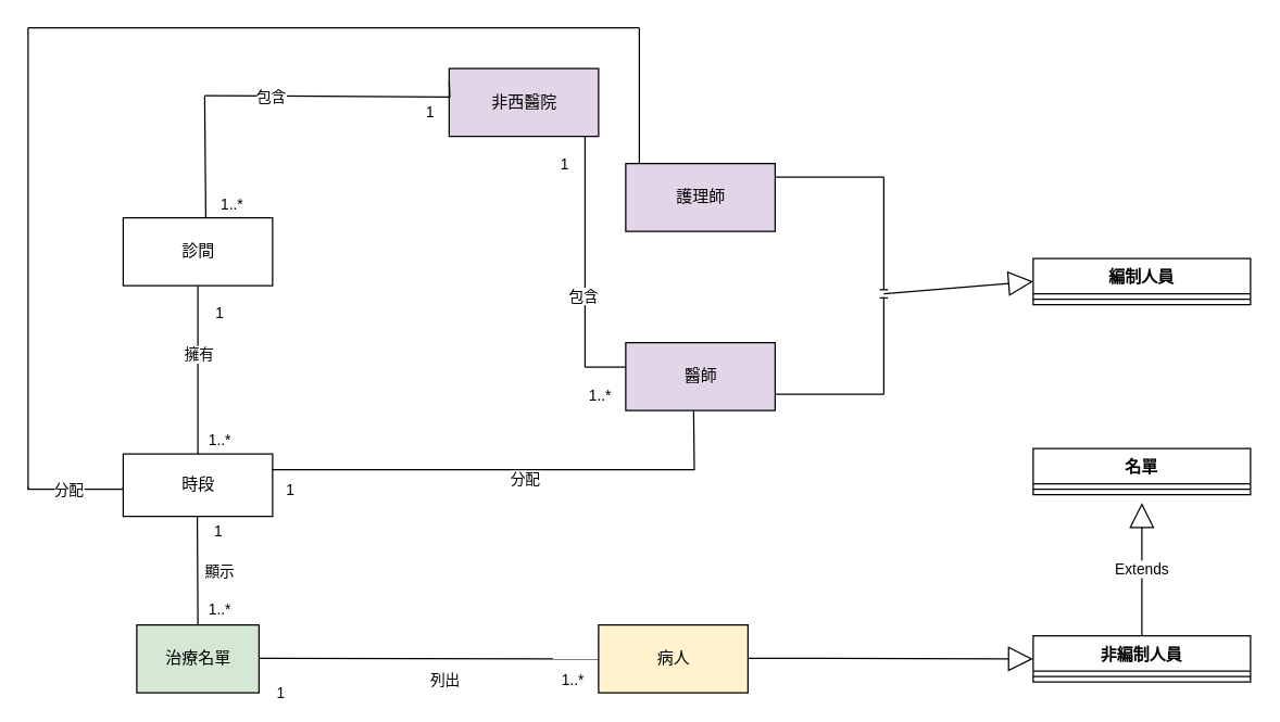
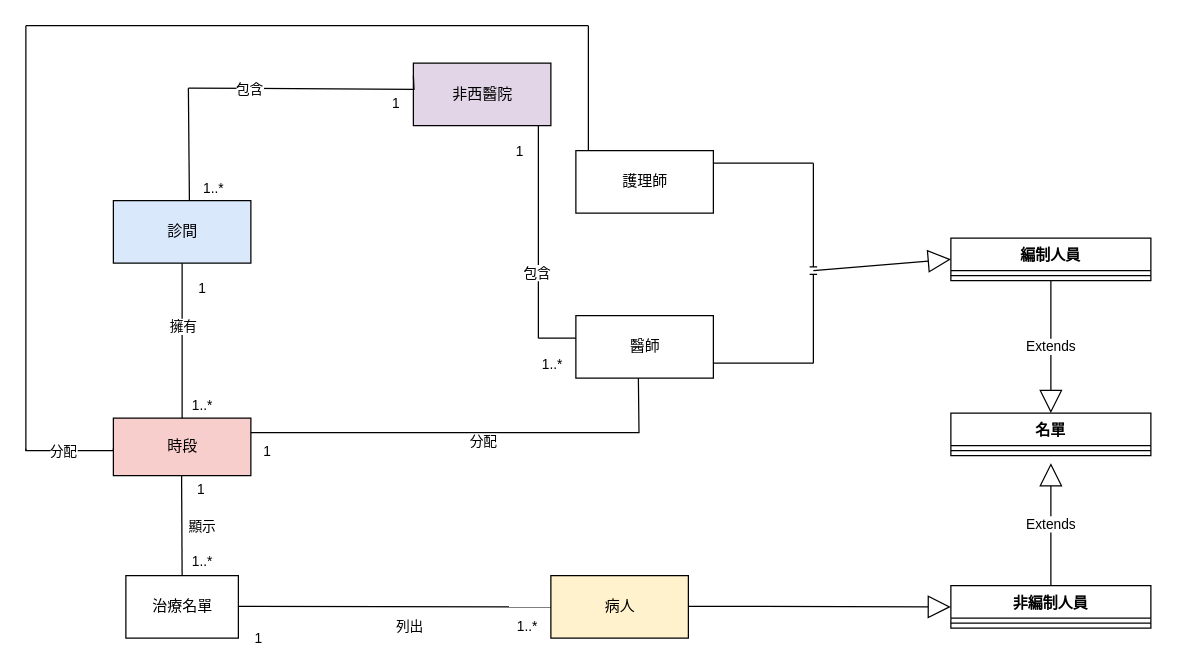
  <mxCell id="0" />
  <mxCell id="1" parent="0" />
  <mxCell id="2" value="非西醫院" style="html=1;fillColor=#e1d5e7;" vertex="1" parent="1"><mxGeometry x="330" y="50" width="110" height="50" as="geometry" /></mxCell>
- <mxCell id="3" value="診間" style="html=1;" vertex="1" parent="1"><mxGeometry x="90" y="160" width="110" height="50" as="geometry" /></mxCell>
- <mxCell id="4" value="時段" style="html=1;" vertex="1" parent="1"><mxGeometry x="90" y="334" width="110" height="46" as="geometry" /></mxCell>
- <mxCell id="5" value="醫師" style="html=1;fillColor=#e1d5e7;" vertex="1" parent="1"><mxGeometry x="460" y="252" width="110" height="50" as="geometry" /></mxCell>
- <mxCell id="6" value="治療名單" style="html=1;fillColor=#d5e8d4;" vertex="1" parent="1"><mxGeometry x="100" y="460" width="90" height="50" as="geometry" /></mxCell>
- <mxCell id="7" value="護理師" style="html=1;fillColor=#e1d5e7;" vertex="1" parent="1"><mxGeometry x="460" y="120" width="110" height="50" as="geometry" /></mxCell>
+ <mxCell id="3" value="診間" style="html=1;fillColor=#dae8fc;" vertex="1" parent="1"><mxGeometry x="90" y="160" width="110" height="50" as="geometry" /></mxCell>
+ <mxCell id="4" value="時段" style="html=1;fillColor=#f8cecc;" vertex="1" parent="1"><mxGeometry x="90" y="334" width="110" height="46" as="geometry" /></mxCell>
+ <mxCell id="5" value="醫師" style="html=1;" vertex="1" parent="1"><mxGeometry x="460" y="252" width="110" height="50" as="geometry" /></mxCell>
+ <mxCell id="6" value="治療名單" style="html=1;" vertex="1" parent="1"><mxGeometry x="100" y="460" width="90" height="50" as="geometry" /></mxCell>
+ <mxCell id="7" value="護理師" style="html=1;" vertex="1" parent="1"><mxGeometry x="460" y="120" width="110" height="50" as="geometry" /></mxCell>
  <mxCell id="8" value="非編制人員" style="swimlane;fontStyle=1;align=center;verticalAlign=top;childLayout=stackLayout;horizontal=1;startSize=26;horizontalStack=0;resizeParent=1;resizeParentMax=0;resizeLast=0;collapsible=1;marginBottom=0;" vertex="1" parent="1"><mxGeometry x="760" y="468" width="160" height="34" as="geometry"><mxRectangle x="440" y="200" width="80" height="26" as="alternateBounds" /></mxGeometry></mxCell>
  <mxCell id="9" value="" style="line;strokeWidth=1;fillColor=none;align=left;verticalAlign=middle;spacingTop=-1;spacingLeft=3;spacingRight=3;rotatable=0;labelPosition=right;points=[];portConstraint=eastwest;" vertex="1" parent="8"><mxGeometry y="26" width="160" height="8" as="geometry" /></mxCell>
  <mxCell id="10" value="編制人員" style="swimlane;fontStyle=1;align=center;verticalAlign=top;childLayout=stackLayout;horizontal=1;startSize=26;horizontalStack=0;resizeParent=1;resizeParentMax=0;resizeLast=0;collapsible=1;marginBottom=0;" vertex="1" parent="1"><mxGeometry x="760" y="190" width="160" height="34" as="geometry"><mxRectangle x="440" y="200" width="80" height="26" as="alternateBounds" /></mxGeometry></mxCell>
  <mxCell id="11" value="" style="endArrow=block;endSize=16;endFill=0;html=1;rounded=0;shadow=0;sketch=0;strokeWidth=1;jumpStyle=line;entryX=0;entryY=0.5;entryDx=0;entryDy=0;" edge="1" parent="10" target="10"><mxGeometry width="160" relative="1" as="geometry"><mxPoint x="-110" y="26" as="sourcePoint" /><mxPoint x="50" y="26" as="targetPoint" /></mxGeometry></mxCell>
  <mxCell id="12" value="" style="line;strokeWidth=1;fillColor=none;align=left;verticalAlign=middle;spacingTop=-1;spacingLeft=3;spacingRight=3;rotatable=0;labelPosition=right;points=[];portConstraint=eastwest;" vertex="1" parent="10"><mxGeometry y="26" width="160" height="8" as="geometry" /></mxCell>
  <mxCell id="13" value="病人" style="html=1;fillColor=#fff2cc;" vertex="1" parent="1"><mxGeometry x="440" y="460" width="110" height="50" as="geometry" /></mxCell>
  <mxCell id="14" value="名單" style="swimlane;fontStyle=1;align=center;verticalAlign=top;childLayout=stackLayout;horizontal=1;startSize=26;horizontalStack=0;resizeParent=1;resizeParentMax=0;resizeLast=0;collapsible=1;marginBottom=0;" vertex="1" parent="1"><mxGeometry x="760" y="330" width="160" height="34" as="geometry"><mxRectangle x="440" y="200" width="80" height="26" as="alternateBounds" /></mxGeometry></mxCell>
  <mxCell id="15" value="" style="line;strokeWidth=1;fillColor=none;align=left;verticalAlign=middle;spacingTop=-1;spacingLeft=3;spacingRight=3;rotatable=0;labelPosition=right;points=[];portConstraint=eastwest;" vertex="1" parent="14"><mxGeometry y="26" width="160" height="8" as="geometry" /></mxCell>
  <mxCell id="16" value="" style="endArrow=none;html=1;rounded=0;" edge="1" parent="1"><mxGeometry width="50" height="50" relative="1" as="geometry"><mxPoint x="430" y="270" as="sourcePoint" /><mxPoint x="430" y="100" as="targetPoint" /></mxGeometry></mxCell>
  <mxCell id="17" value="1" style="edgeLabel;html=1;align=center;verticalAlign=middle;resizable=0;points=[];" vertex="1" connectable="0" parent="16"><mxGeometry x="0.824" y="1" relative="1" as="geometry"><mxPoint x="-15" y="5" as="offset" /></mxGeometry></mxCell>
  <mxCell id="18" value="1..*" style="edgeLabel;html=1;align=center;verticalAlign=middle;resizable=0;points=[];" vertex="1" connectable="0" parent="16"><mxGeometry x="-0.843" y="1" relative="1" as="geometry"><mxPoint x="11" y="33" as="offset" /></mxGeometry></mxCell>
  <mxCell id="19" value="包含" style="edgeLabel;html=1;align=center;verticalAlign=middle;resizable=0;points=[];" vertex="1" connectable="0" parent="16"><mxGeometry x="-0.372" y="2" relative="1" as="geometry"><mxPoint as="offset" /></mxGeometry></mxCell>
  <mxCell id="20" value="" style="endArrow=none;html=1;rounded=0;" edge="1" parent="1"><mxGeometry width="50" height="50" relative="1" as="geometry"><mxPoint x="430" y="270" as="sourcePoint" /><mxPoint x="460" y="270" as="targetPoint" /></mxGeometry></mxCell>
  <mxCell id="21" value="" style="endArrow=none;html=1;edgeStyle=orthogonalEdgeStyle;rounded=0;shadow=0;sketch=0;strokeWidth=1;jumpStyle=line;" edge="1" parent="1"><mxGeometry relative="1" as="geometry"><mxPoint x="150" y="70" as="sourcePoint" /><mxPoint x="330" y="60" as="targetPoint" /></mxGeometry></mxCell>
  <mxCell id="22" value="1" style="edgeLabel;html=1;align=center;verticalAlign=middle;resizable=0;points=[];" vertex="1" connectable="0" parent="21"><mxGeometry x="0.727" relative="1" as="geometry"><mxPoint y="10" as="offset" /></mxGeometry></mxCell>
  <mxCell id="23" value="包含" style="edgeLabel;html=1;align=center;verticalAlign=middle;resizable=0;points=[];" vertex="1" connectable="0" parent="21"><mxGeometry x="-0.491" relative="1" as="geometry"><mxPoint as="offset" /></mxGeometry></mxCell>
  <mxCell id="24" value="" style="endArrow=none;html=1;edgeStyle=orthogonalEdgeStyle;rounded=0;shadow=0;sketch=0;strokeWidth=1;jumpStyle=line;entryX=0;entryY=0.5;entryDx=0;entryDy=0;" edge="1" parent="1" target="13"><mxGeometry relative="1" as="geometry"><mxPoint x="190" y="484.58" as="sourcePoint" /><mxPoint x="350" y="484.58" as="targetPoint" /></mxGeometry></mxCell>
  <mxCell id="25" value="1" style="edgeLabel;html=1;align=center;verticalAlign=middle;resizable=0;points=[];" vertex="1" connectable="0" parent="24"><mxGeometry x="-0.88" y="3" relative="1" as="geometry"><mxPoint y="28" as="offset" /></mxGeometry></mxCell>
  <mxCell id="26" value="1..*" style="edgeLabel;html=1;align=center;verticalAlign=middle;resizable=0;points=[];" vertex="1" connectable="0" parent="24"><mxGeometry x="0.847" relative="1" as="geometry"><mxPoint y="15" as="offset" /></mxGeometry></mxCell>
  <mxCell id="27" value="列出" style="edgeLabel;html=1;align=center;verticalAlign=middle;resizable=0;points=[];" vertex="1" connectable="0" parent="24"><mxGeometry x="0.095" y="3" relative="1" as="geometry"><mxPoint y="18" as="offset" /></mxGeometry></mxCell>
  <mxCell id="28" value="" style="endArrow=none;html=1;edgeStyle=orthogonalEdgeStyle;rounded=0;shadow=0;sketch=0;strokeWidth=1;jumpStyle=line;exitX=0.553;exitY=0;exitDx=0;exitDy=0;exitPerimeter=0;" edge="1" parent="1" source="3"><mxGeometry relative="1" as="geometry"><mxPoint x="60" y="110" as="sourcePoint" /><mxPoint x="150" y="70" as="targetPoint" /></mxGeometry></mxCell>
  <mxCell id="29" value="1..*" style="edgeLabel;html=1;align=center;verticalAlign=middle;resizable=0;points=[];" vertex="1" connectable="0" parent="28"><mxGeometry x="-0.761" y="2" relative="1" as="geometry"><mxPoint x="21" as="offset" /></mxGeometry></mxCell>
  <mxCell id="30" value="" style="endArrow=none;html=1;edgeStyle=orthogonalEdgeStyle;rounded=0;shadow=0;sketch=0;strokeWidth=1;jumpStyle=line;entryX=0.5;entryY=0;entryDx=0;entryDy=0;" edge="1" parent="1" target="4"><mxGeometry relative="1" as="geometry"><mxPoint x="145" y="210" as="sourcePoint" /><mxPoint x="144.58" y="368" as="targetPoint" /></mxGeometry></mxCell>
  <mxCell id="31" value="1" style="edgeLabel;html=1;align=center;verticalAlign=middle;resizable=0;points=[];" vertex="1" connectable="0" parent="30"><mxGeometry x="-0.691" y="2" relative="1" as="geometry"><mxPoint x="13" y="1" as="offset" /></mxGeometry></mxCell>
  <mxCell id="32" value="1..*" style="edgeLabel;html=1;align=center;verticalAlign=middle;resizable=0;points=[];" vertex="1" connectable="0" parent="30"><mxGeometry x="0.828" y="2" relative="1" as="geometry"><mxPoint x="13" as="offset" /></mxGeometry></mxCell>
  <mxCell id="33" value="擁有" style="edgeLabel;html=1;align=center;verticalAlign=middle;resizable=0;points=[];" vertex="1" connectable="0" parent="30"><mxGeometry x="-0.18" relative="1" as="geometry"><mxPoint as="offset" /></mxGeometry></mxCell>
  <mxCell id="34" value="" style="endArrow=none;html=1;edgeStyle=orthogonalEdgeStyle;rounded=0;shadow=0;sketch=0;strokeWidth=1;jumpStyle=line;entryX=0.5;entryY=0;entryDx=0;entryDy=0;" edge="1" parent="1" target="6"><mxGeometry relative="1" as="geometry"><mxPoint x="144.58" y="380" as="sourcePoint" /><mxPoint x="144.58" y="540" as="targetPoint" /></mxGeometry></mxCell>
  <mxCell id="35" value="1" style="edgeLabel;html=1;align=center;verticalAlign=middle;resizable=0;points=[];" vertex="1" connectable="0" parent="34"><mxGeometry x="-0.731" y="2" relative="1" as="geometry"><mxPoint x="13" as="offset" /></mxGeometry></mxCell>
  <mxCell id="36" value="1..*" style="edgeLabel;html=1;align=center;verticalAlign=middle;resizable=0;points=[];" vertex="1" connectable="0" parent="34"><mxGeometry x="0.731" y="1" relative="1" as="geometry"><mxPoint x="14" as="offset" /></mxGeometry></mxCell>
  <mxCell id="37" value="顯示" style="edgeLabel;html=1;align=center;verticalAlign=middle;resizable=0;points=[];" vertex="1" connectable="0" parent="34"><mxGeometry x="0.212" y="2" relative="1" as="geometry"><mxPoint x="13" y="-8" as="offset" /></mxGeometry></mxCell>
  <mxCell id="38" value="" style="endArrow=none;html=1;edgeStyle=orthogonalEdgeStyle;rounded=0;shadow=0;sketch=0;strokeWidth=1;jumpStyle=line;exitX=1;exitY=0.25;exitDx=0;exitDy=0;" edge="1" parent="1" source="4"><mxGeometry relative="1" as="geometry"><mxPoint x="380" y="348" as="sourcePoint" /><mxPoint x="510" y="302" as="targetPoint" /></mxGeometry></mxCell>
  <mxCell id="39" value="分配" style="edgeLabel;html=1;align=center;verticalAlign=middle;resizable=0;points=[];" vertex="1" connectable="0" parent="38"><mxGeometry x="0.945" y="1" relative="1" as="geometry"><mxPoint x="-124" y="40" as="offset" /></mxGeometry></mxCell>
  <mxCell id="40" value="1" style="edgeLabel;html=1;align=center;verticalAlign=middle;resizable=0;points=[];" vertex="1" connectable="0" parent="38"><mxGeometry x="-0.934" y="-1" relative="1" as="geometry"><mxPoint y="14" as="offset" /></mxGeometry></mxCell>
  <mxCell id="41" value="" style="endArrow=none;html=1;edgeStyle=orthogonalEdgeStyle;rounded=0;shadow=0;sketch=0;strokeWidth=1;jumpStyle=line;" edge="1" parent="1"><mxGeometry relative="1" as="geometry"><mxPoint x="470" y="20" as="sourcePoint" /><mxPoint x="470" y="120" as="targetPoint" /></mxGeometry></mxCell>
  <mxCell id="42" value="" style="endArrow=none;html=1;edgeStyle=orthogonalEdgeStyle;rounded=0;shadow=0;sketch=0;strokeWidth=1;jumpStyle=line;" edge="1" parent="1"><mxGeometry relative="1" as="geometry"><mxPoint x="470" y="20" as="sourcePoint" /><mxPoint x="20" y="20" as="targetPoint" /><Array as="points"><mxPoint x="380" y="20" /><mxPoint x="380" y="20" /></Array></mxGeometry></mxCell>
  <mxCell id="43" value="" style="endArrow=none;html=1;edgeStyle=orthogonalEdgeStyle;rounded=0;shadow=0;sketch=0;strokeWidth=1;jumpStyle=line;" edge="1" parent="1"><mxGeometry relative="1" as="geometry"><mxPoint x="20" y="20" as="sourcePoint" /><mxPoint x="20" y="360" as="targetPoint" /><Array as="points"><mxPoint x="20" y="185" /><mxPoint x="20" y="185" /></Array></mxGeometry></mxCell>
  <mxCell id="44" value="" style="endArrow=none;html=1;edgeStyle=orthogonalEdgeStyle;rounded=0;shadow=0;sketch=0;strokeWidth=1;jumpStyle=line;" edge="1" parent="1"><mxGeometry relative="1" as="geometry"><mxPoint x="20" y="358.44" as="sourcePoint" /><mxPoint x="90" y="358.02" as="targetPoint" /><Array as="points"><mxPoint x="20" y="360" /><mxPoint x="90" y="360" /></Array></mxGeometry></mxCell>
  <mxCell id="45" value="分配" style="edgeLabel;html=1;align=center;verticalAlign=middle;resizable=0;points=[];" vertex="1" connectable="0" parent="44"><mxGeometry x="0.561" relative="1" as="geometry"><mxPoint x="-26" as="offset" /></mxGeometry></mxCell>
  <mxCell id="46" value="" style="endArrow=block;endSize=16;endFill=0;html=1;rounded=0;shadow=0;sketch=0;strokeWidth=1;jumpStyle=line;entryX=0;entryY=0.5;entryDx=0;entryDy=0;" edge="1" parent="1" target="8"><mxGeometry width="160" relative="1" as="geometry"><mxPoint x="550" y="484.58" as="sourcePoint" /><mxPoint x="710" y="484.58" as="targetPoint" /></mxGeometry></mxCell>
  <mxCell id="47" value="" style="endArrow=none;html=1;edgeStyle=orthogonalEdgeStyle;rounded=0;shadow=0;sketch=0;strokeWidth=1;jumpStyle=line;" edge="1" parent="1"><mxGeometry relative="1" as="geometry"><mxPoint x="650" y="290" as="sourcePoint" /><mxPoint x="570" y="290" as="targetPoint" /><Array as="points"><mxPoint x="590" y="290" /><mxPoint x="590" y="290" /></Array></mxGeometry></mxCell>
  <mxCell id="48" value="" style="endArrow=none;html=1;edgeStyle=orthogonalEdgeStyle;rounded=0;shadow=0;sketch=0;strokeWidth=1;jumpStyle=line;" edge="1" parent="1"><mxGeometry relative="1" as="geometry"><mxPoint x="650" y="130" as="sourcePoint" /><mxPoint x="570" y="130" as="targetPoint" /><Array as="points"><mxPoint x="590" y="130" /><mxPoint x="590" y="130" /></Array></mxGeometry></mxCell>
  <mxCell id="49" value="" style="endArrow=none;html=1;edgeStyle=orthogonalEdgeStyle;rounded=0;shadow=0;sketch=0;strokeWidth=1;jumpStyle=line;" edge="1" parent="1"><mxGeometry relative="1" as="geometry"><mxPoint x="650" y="130" as="sourcePoint" /><mxPoint x="650" y="290" as="targetPoint" /></mxGeometry></mxCell>
+ <mxCell id="50" value="Extends" style="endArrow=block;endSize=16;endFill=0;html=1;rounded=0;shadow=0;sketch=0;strokeWidth=1;jumpStyle=line;entryX=0.5;entryY=0;entryDx=0;entryDy=0;exitX=0.5;exitY=1;exitDx=0;exitDy=0;" edge="1" parent="1" source="10" target="14"><mxGeometry width="160" relative="1" as="geometry"><mxPoint x="770" y="310" as="sourcePoint" /><mxPoint x="930" y="310" as="targetPoint" /></mxGeometry></mxCell>
  <mxCell id="51" value="Extends" style="endArrow=block;endSize=16;endFill=0;html=1;rounded=0;shadow=0;sketch=0;strokeWidth=1;jumpStyle=line;exitX=0.5;exitY=0;exitDx=0;exitDy=0;" edge="1" parent="1" source="8"><mxGeometry width="160" relative="1" as="geometry"><mxPoint x="720" y="400" as="sourcePoint" /><mxPoint x="840" y="370" as="targetPoint" /></mxGeometry></mxCell>
